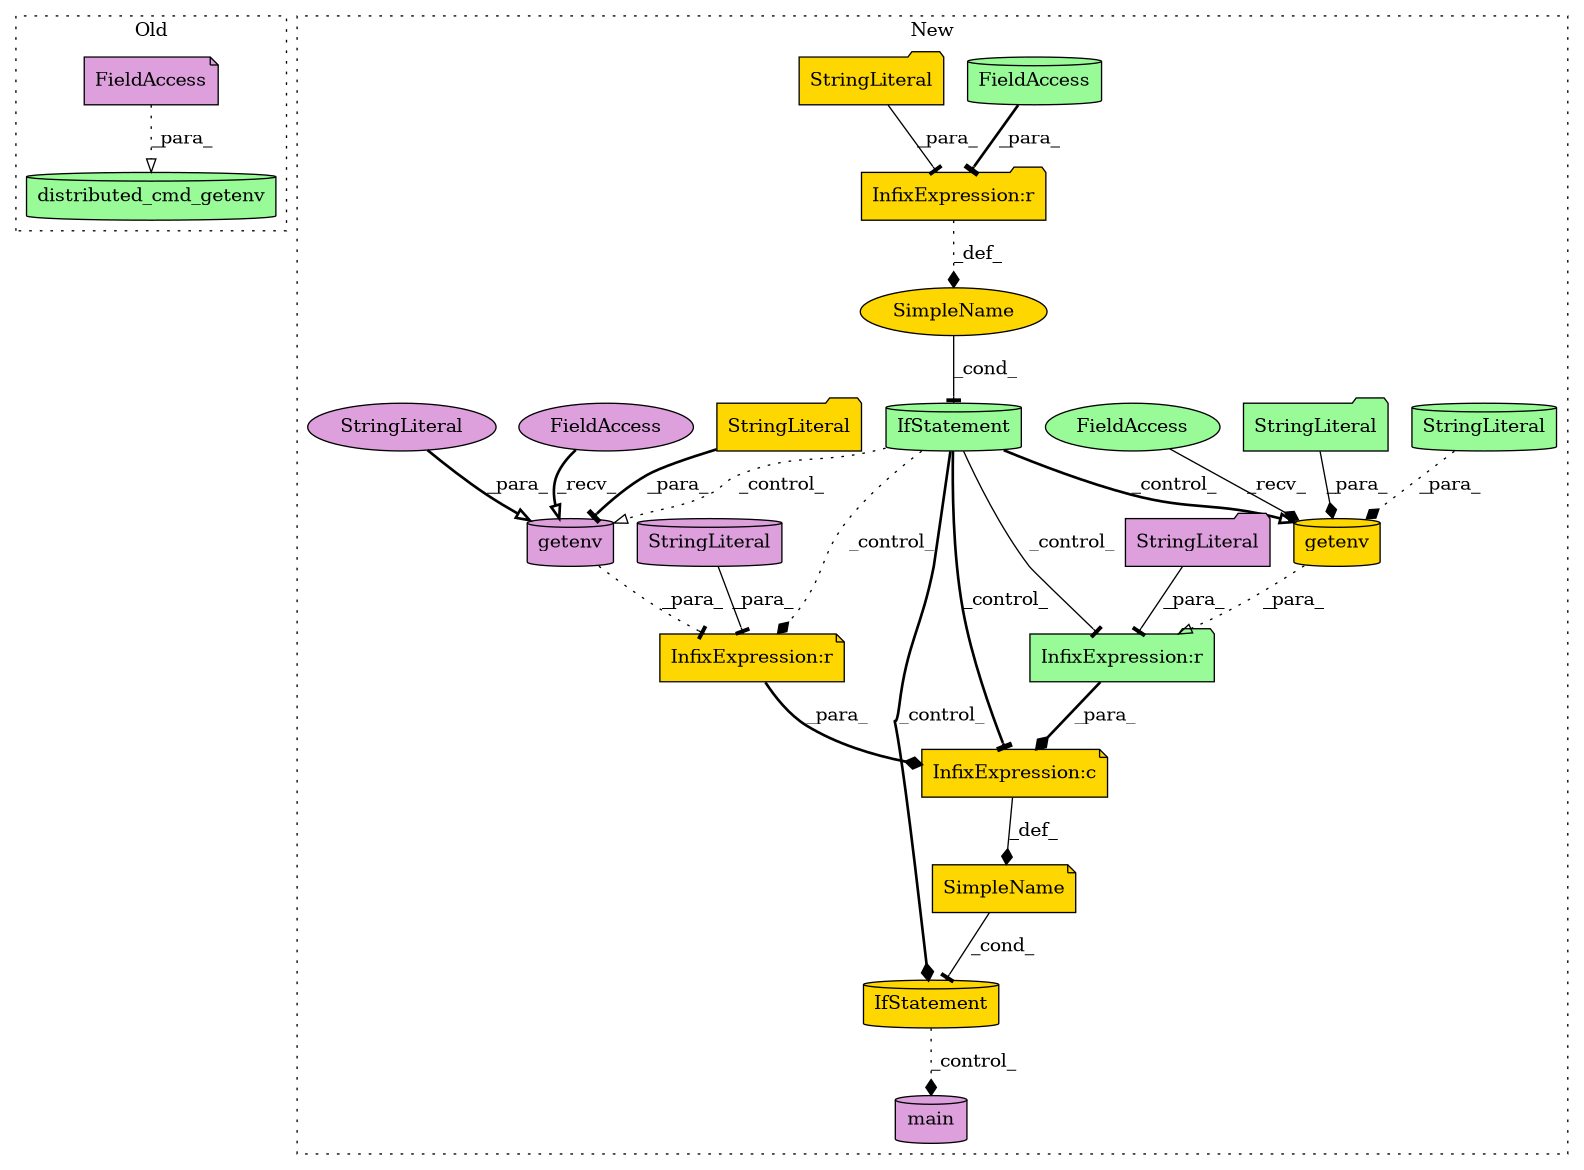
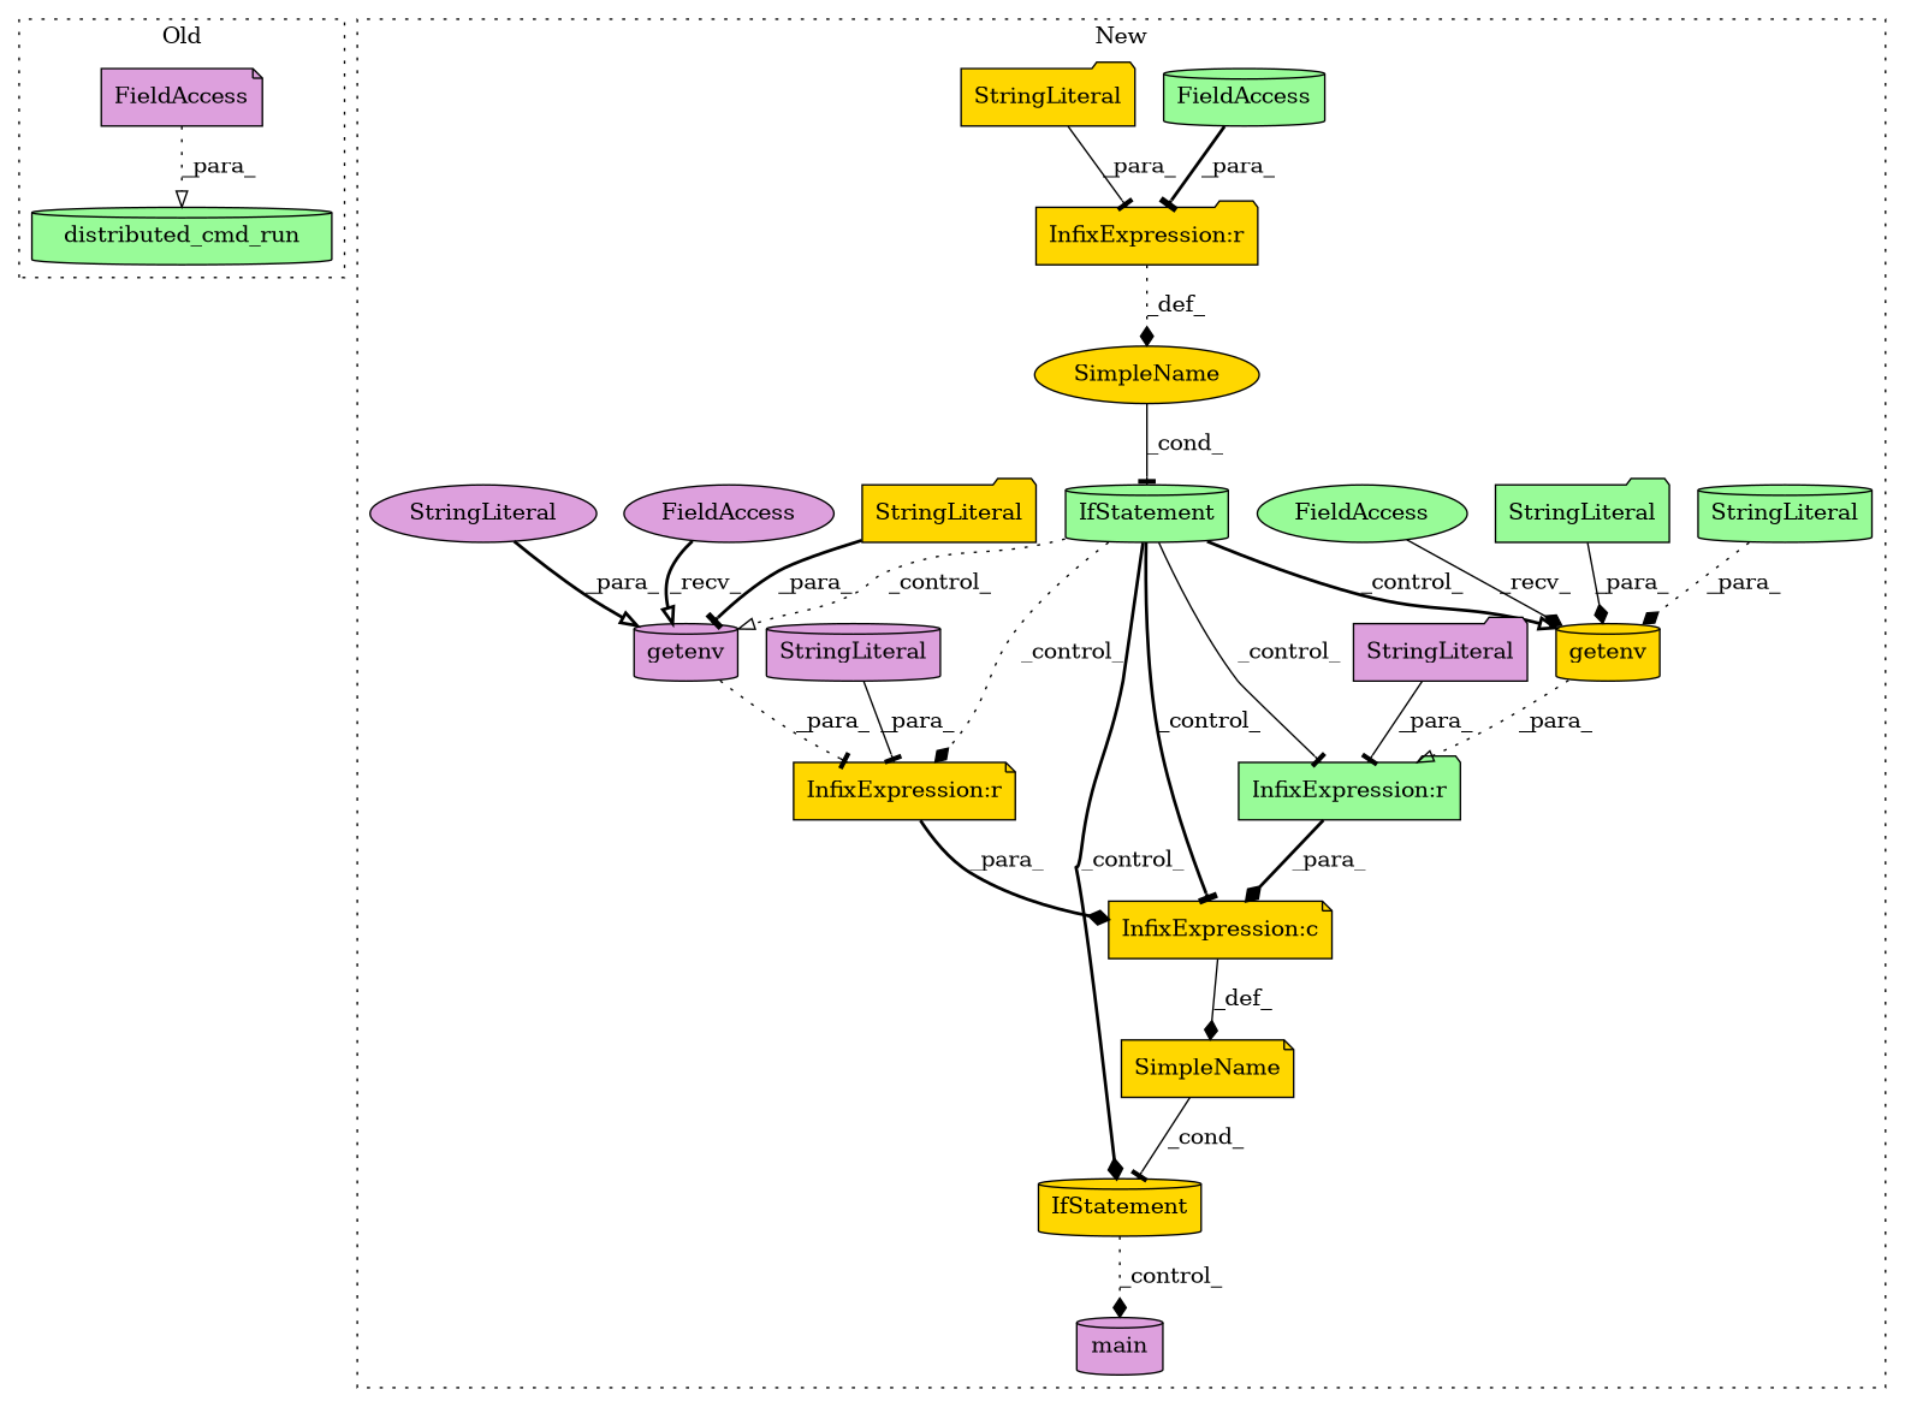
  digraph {
    node [a=45 l=4 shape=cylinder style=filled fillcolor=gold]
    edge [style=solid arrowhead=diamond]
-   n1 [a=32 l="20,1" label=distributed_cmd_getenv s="1186,1211" fillcolor=palegreen]
+   n1 [a=32 l="20,1" label=distributed_cmd_run s="1186,1211" fillcolor=palegreen]
    n2 [a=22 l=5 label=FieldAccess s=1206 shape=note fillcolor=plum]
    n3 [a=25 l="4,2" label=IfStatement s="1276,1351"]
    n4 [a=42 label=SimpleName shape=ellipse l=""]
    n5 [a=27 label="InfixExpression:c" s=1314 shape=note]
    n6 [a=27 label="InfixExpression:r" s=1343 shape=note]
    n7 [a=27 label="InfixExpression:r" s=1306 shape=folder fillcolor=palegreen]
    n8 [a=27 label="InfixExpression:r" s=1252 shape=folder]
    n9 [a=42 label=SimpleName shape=note l=""]
    n10 [a=32 l=6 label=main s=1363 fillcolor=plum]
    n11 [a=22 l=8 label=FieldAccess s=1244 fillcolor=palegreen]
    n12 [a=25 l="4,2" label=IfStatement s="1240,1266" fillcolor=palegreen]
    n13 [l=10 label=StringLiteral s=1256 shape=folder]
    n14 [l=3 label=StringLiteral s=1347 fillcolor=plum]
    n15 [l=3 label=StringLiteral s=1310 shape=folder fillcolor=plum]
    n16 [a=32 l="7,1" label=getenv s="1284,1305"]
    n17 [l=3 label=StringLiteral s=1302 fillcolor=palegreen]
    n18 [l=10 label=StringLiteral s=1291 shape=folder fillcolor=palegreen]
    n19 [a=32 l="7,1" label=getenv s="1322,1342" fillcolor=plum]
    n20 [l=3 label=StringLiteral s=1339 shape=ellipse fillcolor=plum]
    n21 [l=9 label=StringLiteral s=1329 shape=folder]
    n22 [a=22 l=2 label=FieldAccess s=1281 shape=ellipse fillcolor=palegreen]
    n23 [a=22 l=2 label=FieldAccess s=1319 shape=ellipse fillcolor=plum]
    subgraph cluster_1 {
      label=Old
      style=dotted
      n1
      n2
    }
    subgraph cluster_2 {
      label=New
      style=dotted
      n3
      n4
      n5
      n6
      n7
      n8
      n9
      n10
      n11
      n12
      n13
      n14
      n15
      n16
      n17
      n18
      n19
      n20
      n21
      n22
      n23
    }
    n2 -> n1 [label=_para_ style=dotted arrowhead=onormal]
    n3 -> n10 [label=_control_ style=dotted]
    n4 -> n12 [label=_cond_ arrowhead=tee]
    n5 -> n9 [label=_def_]
    n6 -> n5 [label=_para_ style=bold]
    n7 -> n5 [label=_para_ style=bold]
    n8 -> n4 [label=_def_ style=dotted]
    n9 -> n3 [label=_cond_ arrowhead=tee]
    n11 -> n8 [label=_para_ style=bold arrowhead=tee]
    n12 -> n3 [label=_control_ style=bold]
    n12 -> n5 [label=_control_ style=bold arrowhead=tee]
    n12 -> n6 [label=_control_ style=dotted]
    n12 -> n7 [label=_control_ arrowhead=tee]
    n12 -> n16 [label=_control_ style=bold arrowhead=onormal]
    n12 -> n19 [label=_control_ style=dotted arrowhead=onormal]
    n13 -> n8 [label=_para_ arrowhead=tee]
    n14 -> n6 [label=_para_ arrowhead=tee]
    n15 -> n7 [label=_para_ arrowhead=tee]
    n16 -> n7 [label=_para_ style=dotted arrowhead=onormal]
    n17 -> n16 [label=_para_ style=dotted]
    n18 -> n16 [label=_para_]
    n19 -> n6 [label=_para_ style=dotted arrowhead=tee]
    n20 -> n19 [label=_para_ style=bold arrowhead=onormal]
    n21 -> n19 [label=_para_ style=bold arrowhead=tee]
    n22 -> n16 [label=_recv_]
    n23 -> n19 [label=_recv_ style=bold arrowhead=onormal]
  }
